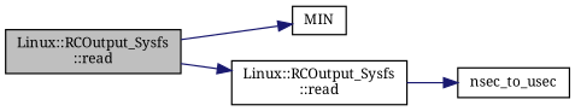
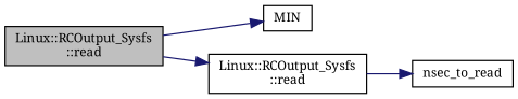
  digraph {
    rankdir=LR
    fontname="Noto Serif"
    node [color=black fillcolor=white fontname="Noto Serif" fontsize=10 shape=record style=filled]
    edge [color=midnightblue fontname="Noto Serif" fontsize=10 labelfontname=Helvetica labelfontsize=10 style=solid]
    n1 [fillcolor=grey75 fontcolor=black height=0.2 label="Linux::RCOutput_Sysfs\l::read" width=0.4]
    n2 [height=0.2 label=MIN width=0.4]
    n3 [height=0.2 label="Linux::RCOutput_Sysfs\l::read" width=0.4]
-   n4 [height=0.2 label=nsec_to_usec width=0.4]
+   n4 [height=0.2 label=nsec_to_read width=0.4]
    n1 -> n2
    n1 -> n3
    n3 -> n4
  }
